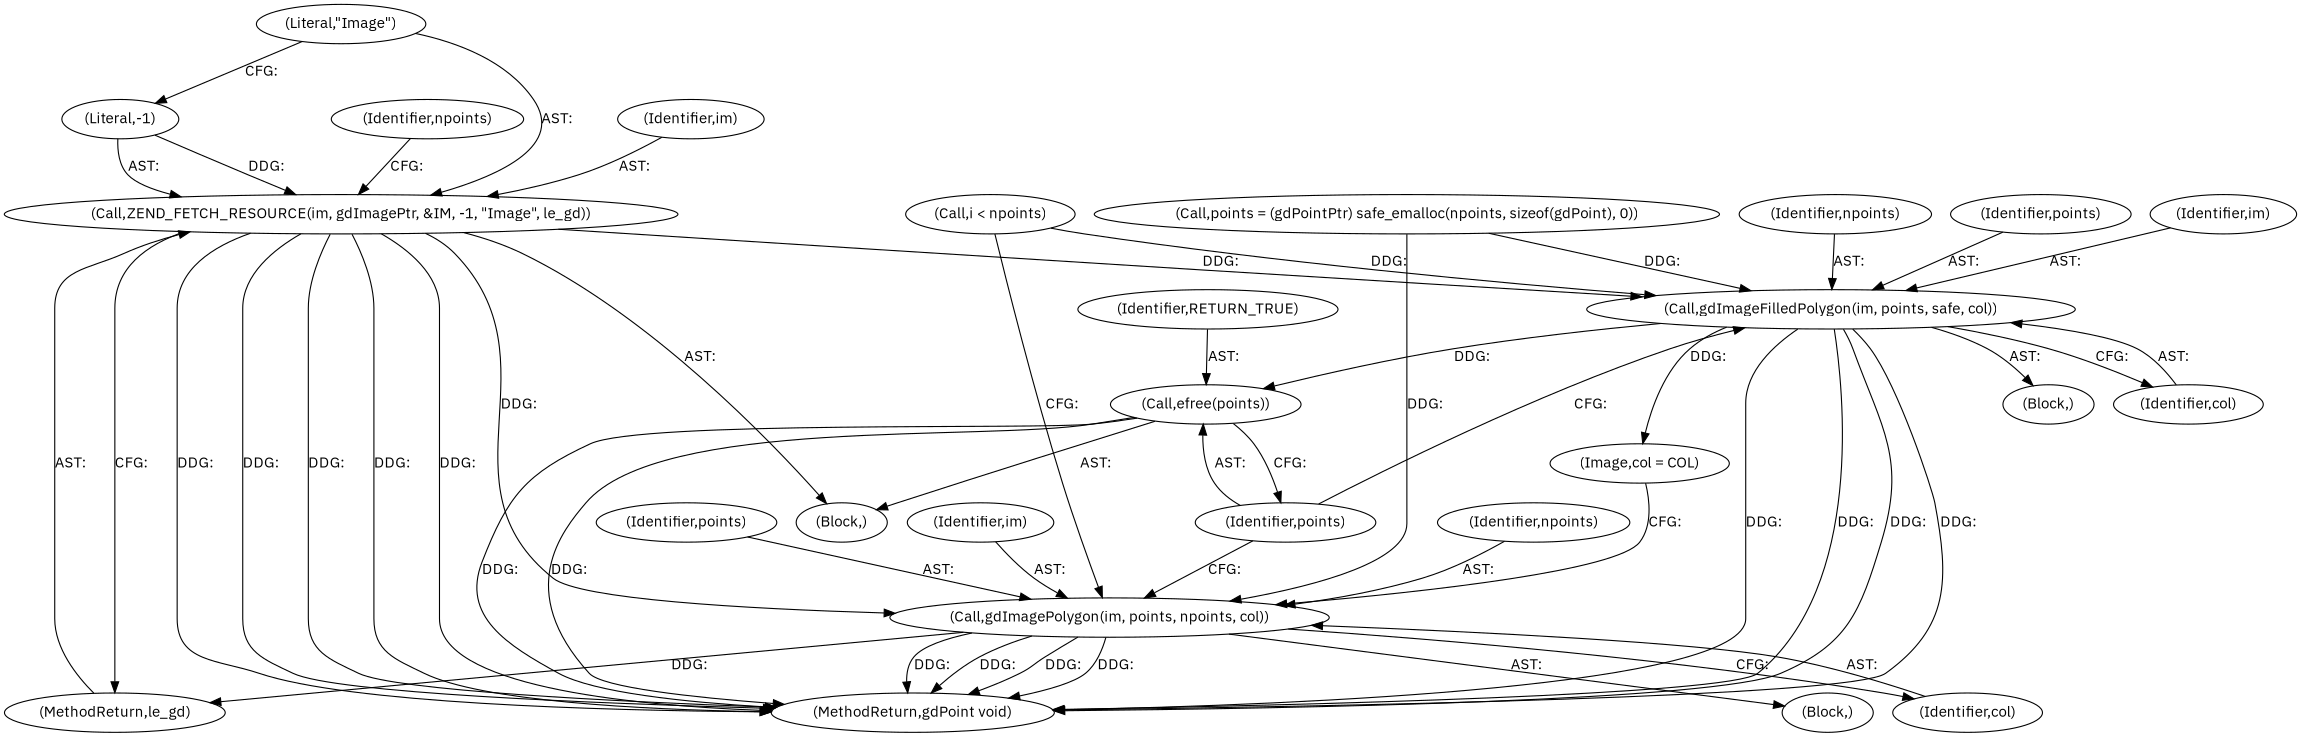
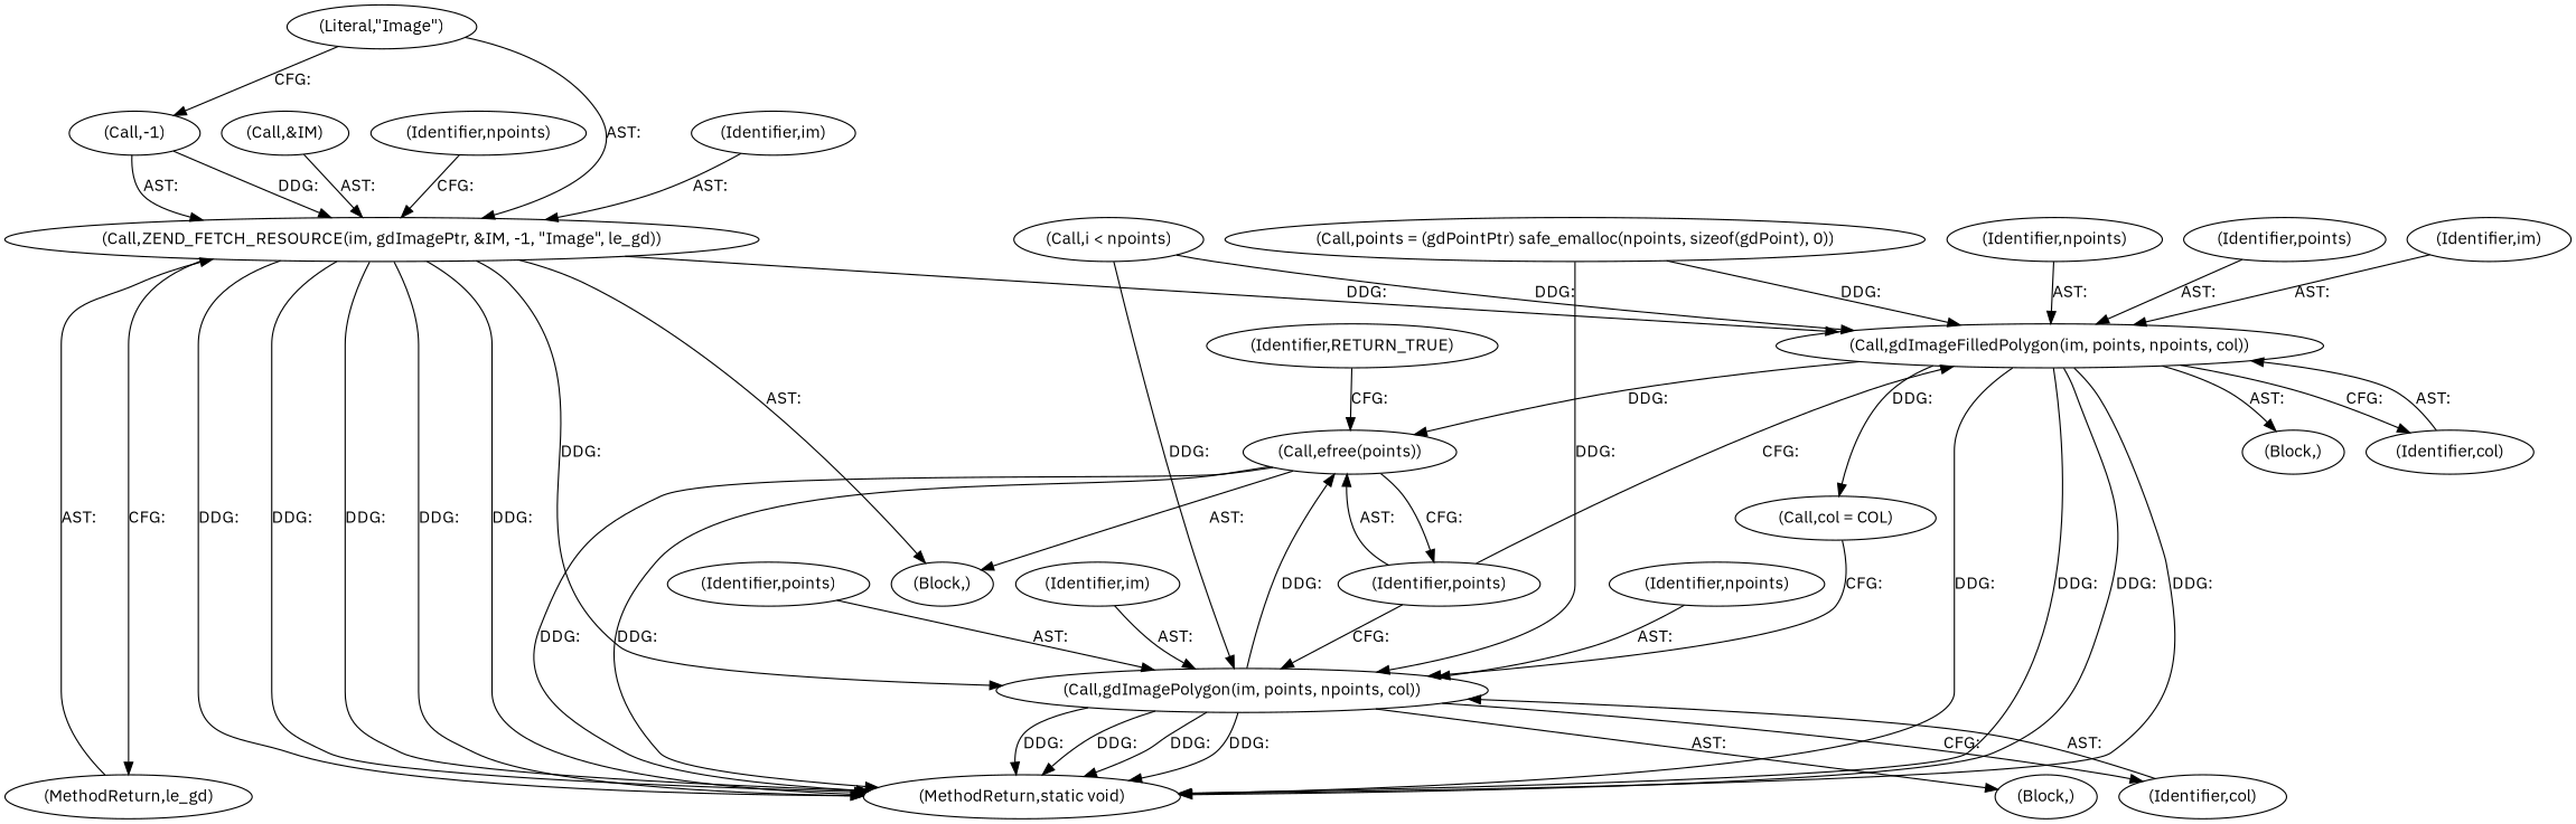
  digraph {
    fontname="IBM Plex Sans"
    node [fontname="IBM Plex Sans"]
    edge [fontname="IBM Plex Sans"]
    n1 [label="(Call,ZEND_FETCH_RESOURCE(im, gdImagePtr, &IM, -1, \"Image\", le_gd))"]
-   n2 [label="(Call,gdImageFilledPolygon(im, points, safe, col))"]
+   n2 [label="(Call,gdImageFilledPolygon(im, points, npoints, col))"]
    n3 [label="(Call,gdImagePolygon(im, points, npoints, col))"]
-   n4 [label="(MethodReturn,gdPoint void)"]
+   n4 [label="(MethodReturn,static void)"]
    n5 [label="(MethodReturn,le_gd)"]
    n6 [label="(Block,)"]
    n7 [label="(Call,efree(points))"]
    n8 [label="(Block,)"]
    n9 [label="(Identifier,col)"]
-   n10 [label="(Image,col = COL)"]
+   n10 [label="(Call,col = COL)"]
    n11 [label="(Block,)"]
    n12 [label="(Identifier,col)"]
-   n13 [label="(Literal,-1)"]
+   n13 [label="(Call,-1)"]
    n14 [label="(Identifier,points)"]
+   n15 [label="(Call,&IM)"]
    n16 [label="(Identifier,npoints)"]
    n17 [label="(Identifier,points)"]
    n18 [label="(Identifier,im)"]
    n19 [label="(Identifier,npoints)"]
    n20 [label="(Identifier,npoints)"]
    n21 [label="(Identifier,points)"]
    n22 [label="(Literal,\"Image\")"]
    n23 [label="(Identifier,im)"]
    n24 [label="(Identifier,RETURN_TRUE)"]
    n25 [label="(Call,i < npoints)"]
    n26 [label="(Call,points = (gdPointPtr) safe_emalloc(npoints, sizeof(gdPoint), 0))"]
    n27 [label="(Identifier,im)"]
    n1 -> n2 [label="DDG: "]
    n1 -> n3 [label="DDG: "]
    n1 -> n4 [label="DDG: "]
    n1 -> n4 [label="DDG: "]
    n1 -> n4 [label="DDG: "]
    n1 -> n4 [label="DDG: "]
    n1 -> n4 [label="DDG: "]
    n1 -> n5 [label="CFG: "]
    n1 -> n6 [label="AST: "]
    n2 -> n4 [label="DDG: "]
    n2 -> n4 [label="DDG: "]
    n2 -> n4 [label="DDG: "]
    n2 -> n4 [label="DDG: "]
    n2 -> n7 [label="DDG: "]
    n2 -> n8 [label="AST: "]
    n2 -> n9 [label="CFG: "]
    n2 -> n10 [label="DDG: "]
    n3 -> n4 [label="DDG: "]
    n3 -> n4 [label="DDG: "]
    n3 -> n4 [label="DDG: "]
    n3 -> n4 [label="DDG: "]
-   n3 -> n5 [label="DDG: "]
+   n3 -> n7 [label="DDG: "]
    n3 -> n11 [label="AST: "]
    n3 -> n12 [label="CFG: "]
    n5 -> n1 [label="AST: "]
    n7 -> n4 [label="DDG: "]
    n7 -> n4 [label="DDG: "]
    n7 -> n6 [label="AST: "]
    n7 -> n14 [label="CFG: "]
    n9 -> n2 [label="AST: "]
    n10 -> n3 [label="CFG: "]
    n12 -> n3 [label="AST: "]
    n13 -> n1 [label="AST: "]
    n13 -> n1 [label="DDG: "]
    n14 -> n2 [label="CFG: "]
    n14 -> n3 [label="CFG: "]
    n14 -> n7 [label="AST: "]
+   n15 -> n1 [label="AST: "]
    n16 -> n1 [label="CFG: "]
    n17 -> n2 [label="AST: "]
    n18 -> n2 [label="AST: "]
    n19 -> n2 [label="AST: "]
    n20 -> n3 [label="AST: "]
    n21 -> n3 [label="AST: "]
    n22 -> n1 [label="AST: "]
    n22 -> n13 [label="CFG: "]
    n23 -> n3 [label="AST: "]
-   n24 -> n7 [label="AST: "]
+   n24 -> n7 [label="CFG: "]
    n25 -> n2 [label="DDG: "]
-   n25 -> n3 [label="CFG: "]
+   n25 -> n3 [label="DDG: "]
    n26 -> n2 [label="DDG: "]
    n26 -> n3 [label="DDG: "]
    n27 -> n1 [label="AST: "]
  }
